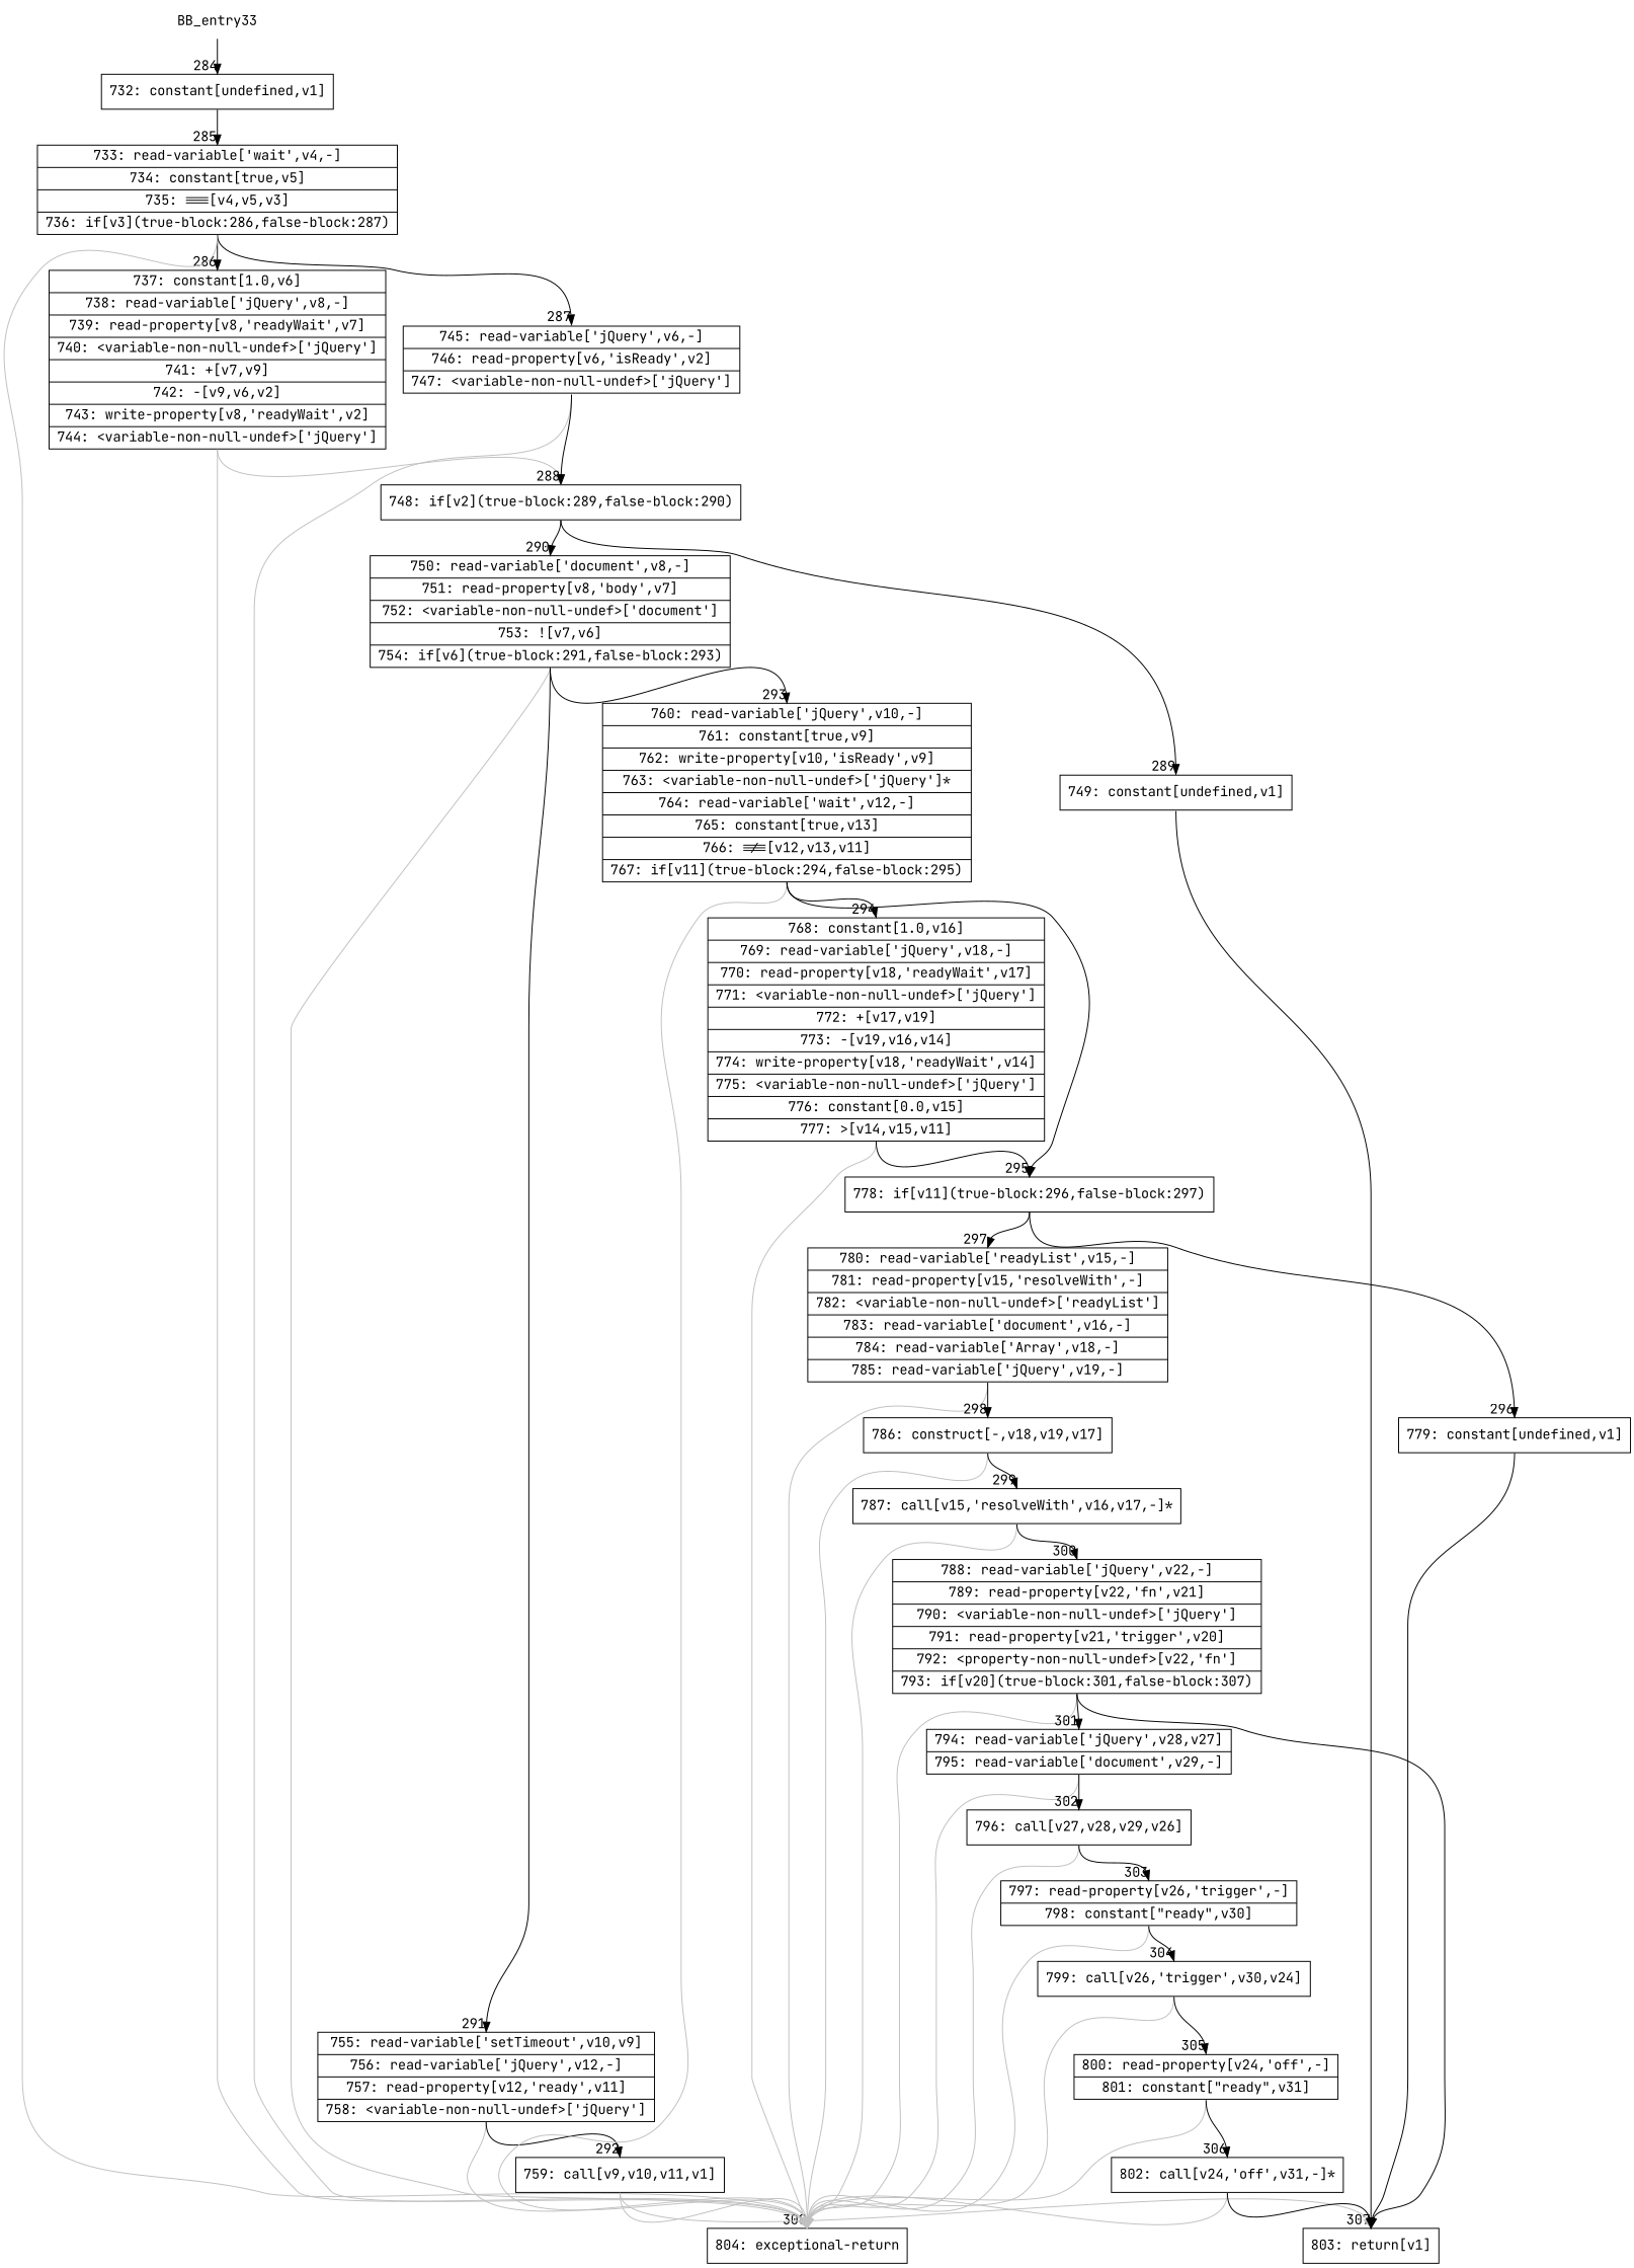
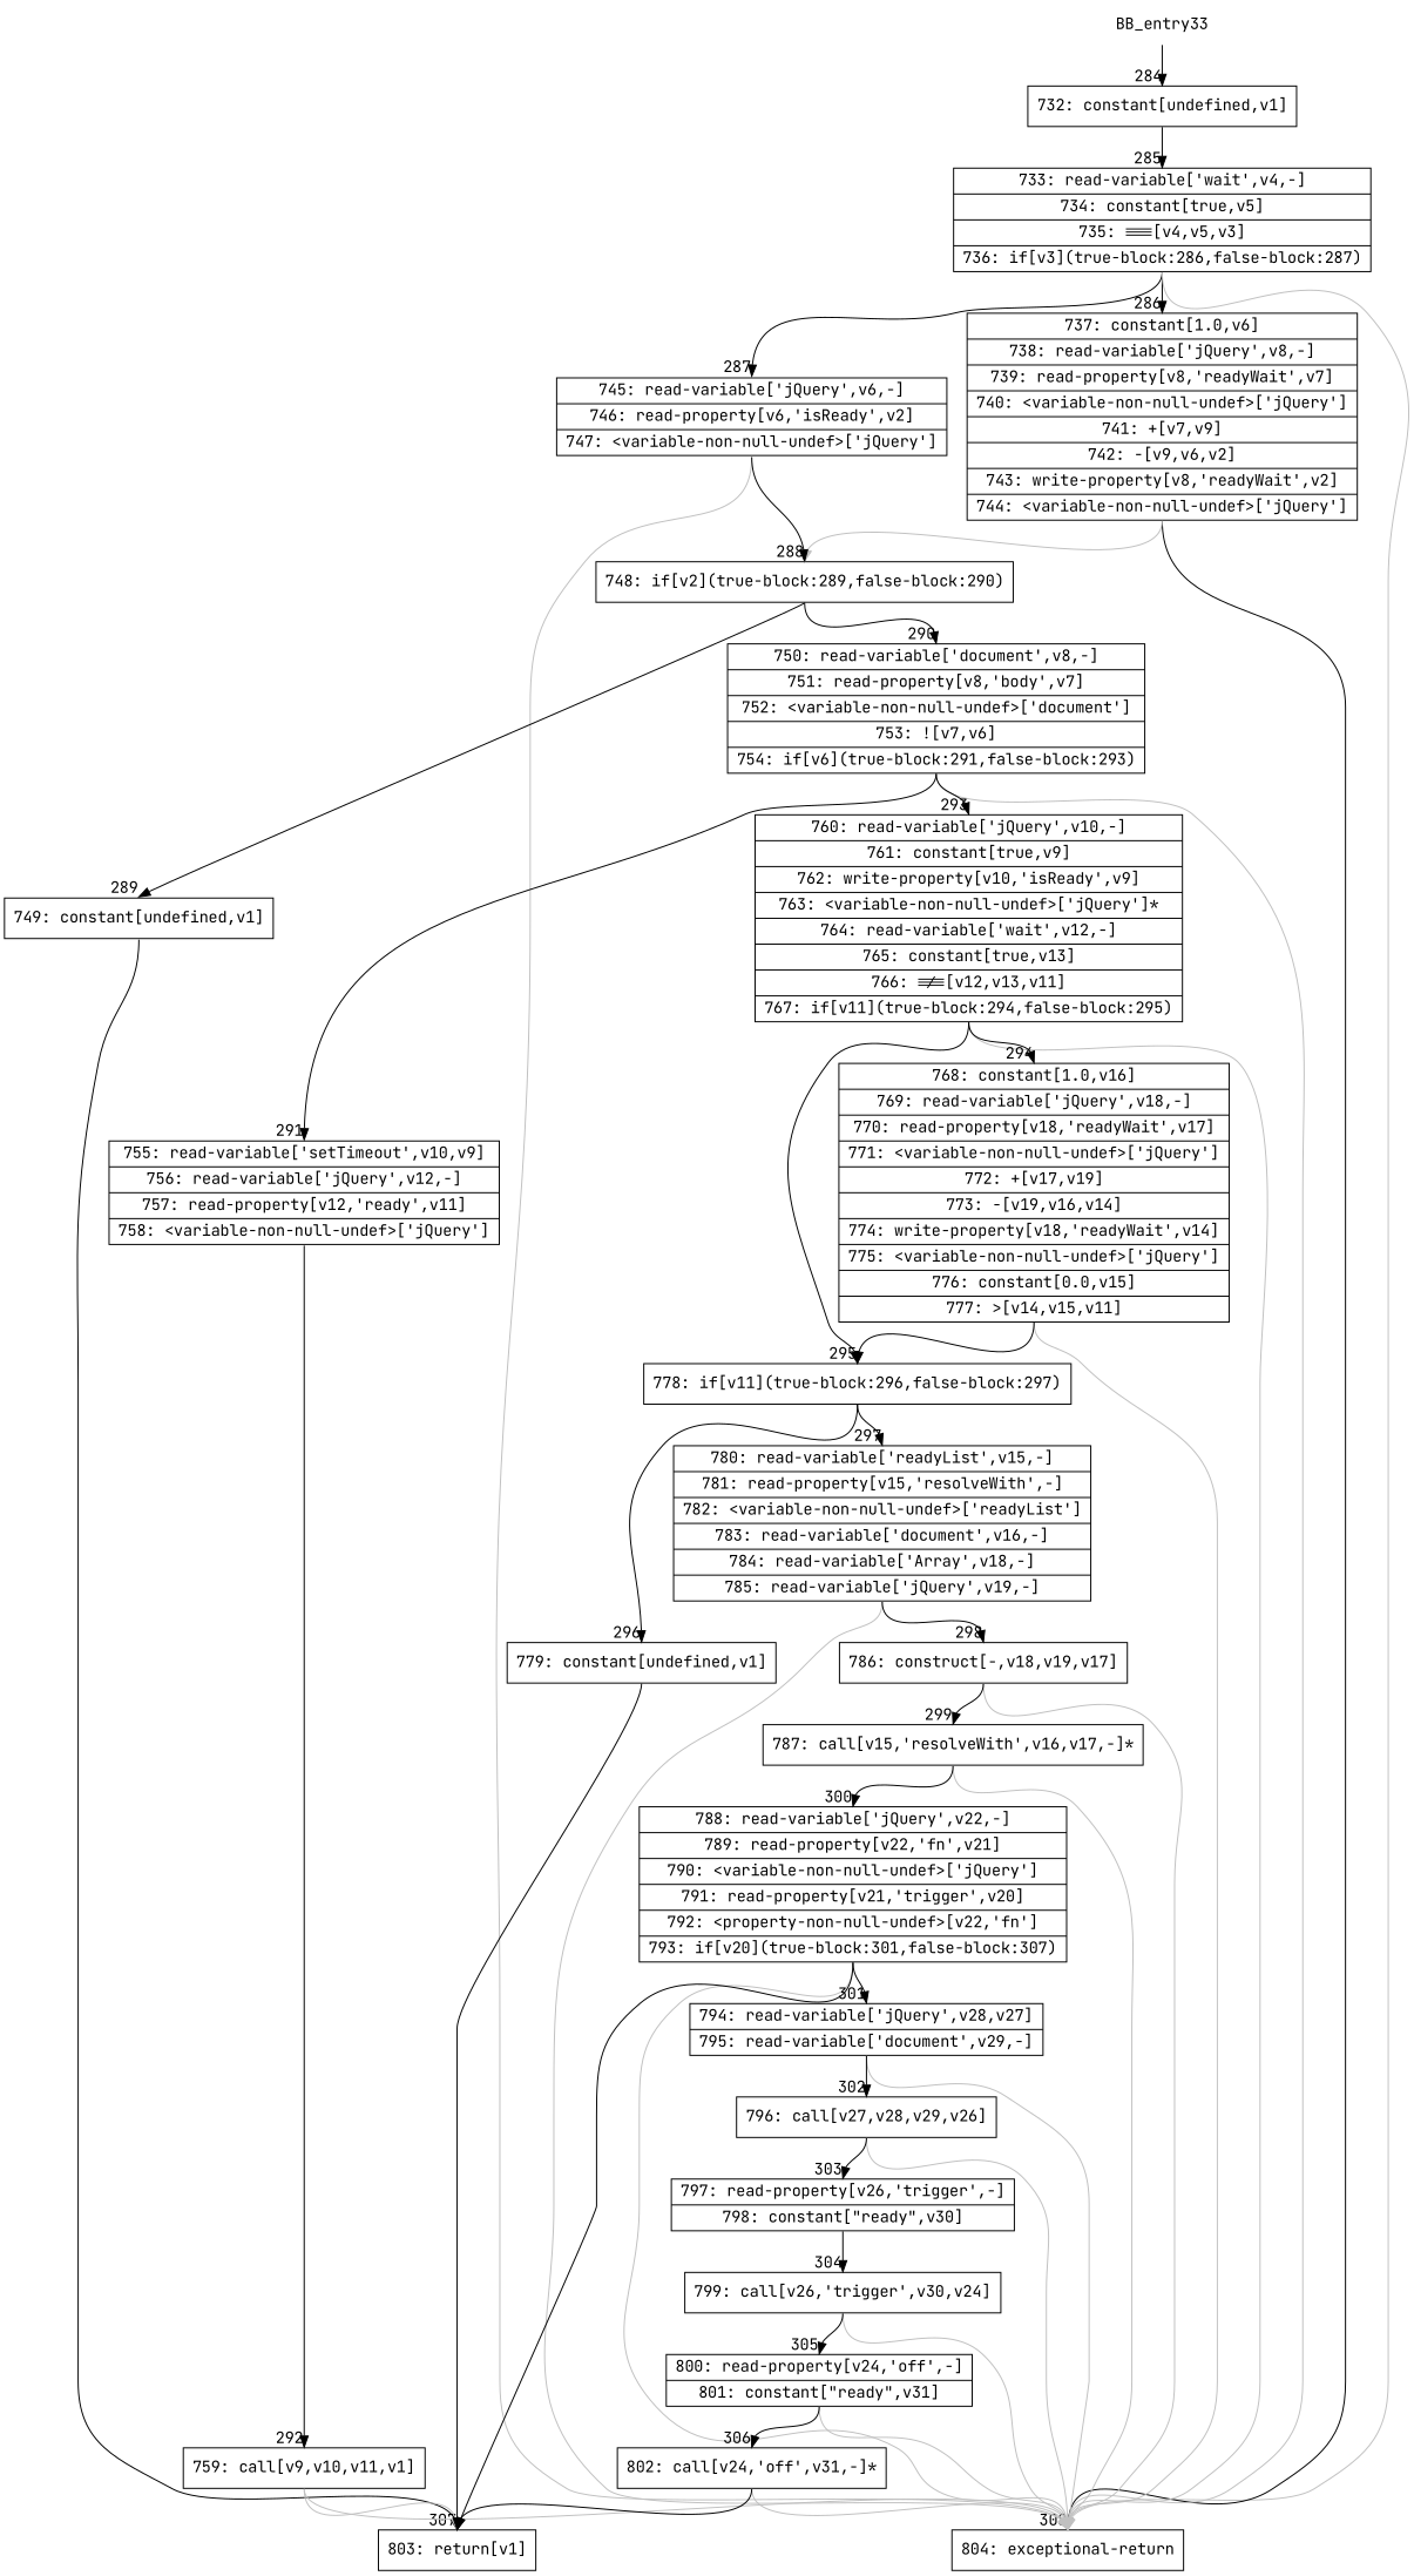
  digraph {
    fontname="JetBrains Mono"
    rankdir=TD
    node [fontname="JetBrains Mono" shape=record]
    edge [fontname="JetBrains Mono" headport=n tailport=s]
    n1 [label=BB_entry33 shape=none]
    n2 [label="{732: constant[undefined,v1]}"]
    n3 [label="{733: read-variable['wait',v4,-]|734: constant[true,v5]|735: ===[v4,v5,v3]|736: if[v3](true-block:286,false-block:287)}"]
    n4 [label="{737: constant[1.0,v6]|738: read-variable['jQuery',v8,-]|739: read-property[v8,'readyWait',v7]|740: \<variable-non-null-undef\>['jQuery']|741: +[v7,v9]|742: -[v9,v6,v2]|743: write-property[v8,'readyWait',v2]|744: \<variable-non-null-undef\>['jQuery']}"]
    n5 [label="{745: read-variable['jQuery',v6,-]|746: read-property[v6,'isReady',v2]|747: \<variable-non-null-undef\>['jQuery']}"]
    n6 [label="{804: exceptional-return}"]
    n7 [label="{748: if[v2](true-block:289,false-block:290)}"]
    n8 [label="{749: constant[undefined,v1]}"]
    n9 [label="{750: read-variable['document',v8,-]|751: read-property[v8,'body',v7]|752: \<variable-non-null-undef\>['document']|753: ![v7,v6]|754: if[v6](true-block:291,false-block:293)}"]
    n10 [label="{803: return[v1]}"]
    n11 [label="{755: read-variable['setTimeout',v10,v9]|756: read-variable['jQuery',v12,-]|757: read-property[v12,'ready',v11]|758: \<variable-non-null-undef\>['jQuery']}"]
    n12 [label="{760: read-variable['jQuery',v10,-]|761: constant[true,v9]|762: write-property[v10,'isReady',v9]|763: \<variable-non-null-undef\>['jQuery']*|764: read-variable['wait',v12,-]|765: constant[true,v13]|766: !==[v12,v13,v11]|767: if[v11](true-block:294,false-block:295)}"]
    n13 [label="{759: call[v9,v10,v11,v1]}"]
    n14 [label="{778: if[v11](true-block:296,false-block:297)}"]
    n15 [label="{768: constant[1.0,v16]|769: read-variable['jQuery',v18,-]|770: read-property[v18,'readyWait',v17]|771: \<variable-non-null-undef\>['jQuery']|772: +[v17,v19]|773: -[v19,v16,v14]|774: write-property[v18,'readyWait',v14]|775: \<variable-non-null-undef\>['jQuery']|776: constant[0.0,v15]|777: \>[v14,v15,v11]}"]
    n16 [label="{779: constant[undefined,v1]}"]
    n17 [label="{780: read-variable['readyList',v15,-]|781: read-property[v15,'resolveWith',-]|782: \<variable-non-null-undef\>['readyList']|783: read-variable['document',v16,-]|784: read-variable['Array',v18,-]|785: read-variable['jQuery',v19,-]}"]
    n18 [label="{786: construct[-,v18,v19,v17]}"]
    n19 [label="{787: call[v15,'resolveWith',v16,v17,-]*}"]
    n20 [label="{788: read-variable['jQuery',v22,-]|789: read-property[v22,'fn',v21]|790: \<variable-non-null-undef\>['jQuery']|791: read-property[v21,'trigger',v20]|792: \<property-non-null-undef\>[v22,'fn']|793: if[v20](true-block:301,false-block:307)}"]
    n21 [label="{794: read-variable['jQuery',v28,v27]|795: read-variable['document',v29,-]}"]
    n22 [label="{796: call[v27,v28,v29,v26]}"]
    n23 [label="{797: read-property[v26,'trigger',-]|798: constant[\"ready\",v30]}"]
    n24 [label="{799: call[v26,'trigger',v30,v24]}"]
    n25 [label="{800: read-property[v24,'off',-]|801: constant[\"ready\",v31]}"]
    n26 [label="{802: call[v24,'off',v31,-]*}"]
    n1 -> n2 [headlabel="    284"]
    n2 -> n3 [headlabel="      285"]
    n3 -> n4 [headlabel="      286"]
    n3 -> n5 [headlabel="      287"]
    n3 -> n6 [color=gray headlabel="      308"]
-   n4 -> n6 [color=gray]
+   n4 -> n6 [color=black]
    n4 -> n7 [color=gray headlabel="      288"]
    n5 -> n6 [color=gray]
    n5 -> n7
    n7 -> n8 [headlabel="      289"]
    n7 -> n9 [headlabel="      290"]
    n8 -> n10 [headlabel="      307"]
    n9 -> n6 [color=gray]
    n9 -> n11 [headlabel="      291"]
    n9 -> n12 [headlabel="      293"]
-   n11 -> n6 [color=gray]
    n11 -> n13 [headlabel="      292"]
    n12 -> n6 [color=gray]
    n12 -> n14 [headlabel="      295"]
    n12 -> n15 [headlabel="      294"]
    n13 -> n6 [color=gray]
    n13 -> n10 [color=gray]
    n14 -> n16 [headlabel="      296"]
    n14 -> n17 [headlabel="      297"]
    n15 -> n6 [color=gray]
    n15 -> n14
    n16 -> n10
    n17 -> n6 [color=gray]
    n17 -> n18 [headlabel="      298"]
    n18 -> n6 [color=gray]
    n18 -> n19 [headlabel="      299"]
    n19 -> n6 [color=gray]
    n19 -> n20 [headlabel="      300"]
    n20 -> n6 [color=gray]
    n20 -> n10
    n20 -> n21 [headlabel="      301"]
    n21 -> n6 [color=gray]
    n21 -> n22 [headlabel="      302"]
    n22 -> n6 [color=gray]
    n22 -> n23 [headlabel="      303"]
-   n23 -> n6 [color=gray]
    n23 -> n24 [headlabel="      304"]
    n24 -> n6 [color=gray]
    n24 -> n25 [headlabel="      305"]
    n25 -> n6 [color=gray]
    n25 -> n26 [headlabel="      306"]
    n26 -> n6 [color=gray]
    n26 -> n10
  }
